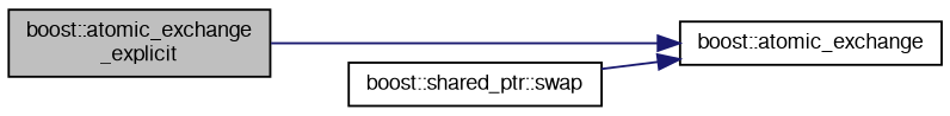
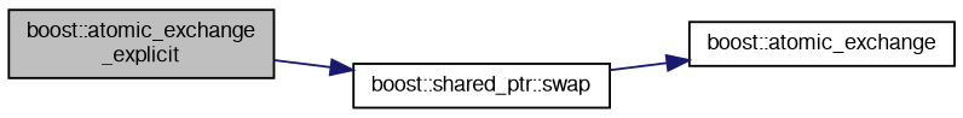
  digraph {
    rankdir=LR
    node [color=black fontname=FreeSans fontsize=10 shape=record]
    edge [color=midnightblue fontname=FreeSans fontsize=10 labelfontname=FreeSans labelfontsize=10 style=solid]
    n1 [fillcolor=grey75 fontcolor=black height=0.2 label="boost::atomic_exchange\l_explicit" style=filled width=0.4]
    n2 [height=0.2 label="boost::atomic_exchange" width=0.4]
    n3 [height=0.2 label="boost::shared_ptr::swap" width=0.4]
-   n1 -> n2
+   n1 -> n3
    n3 -> n2
  }
